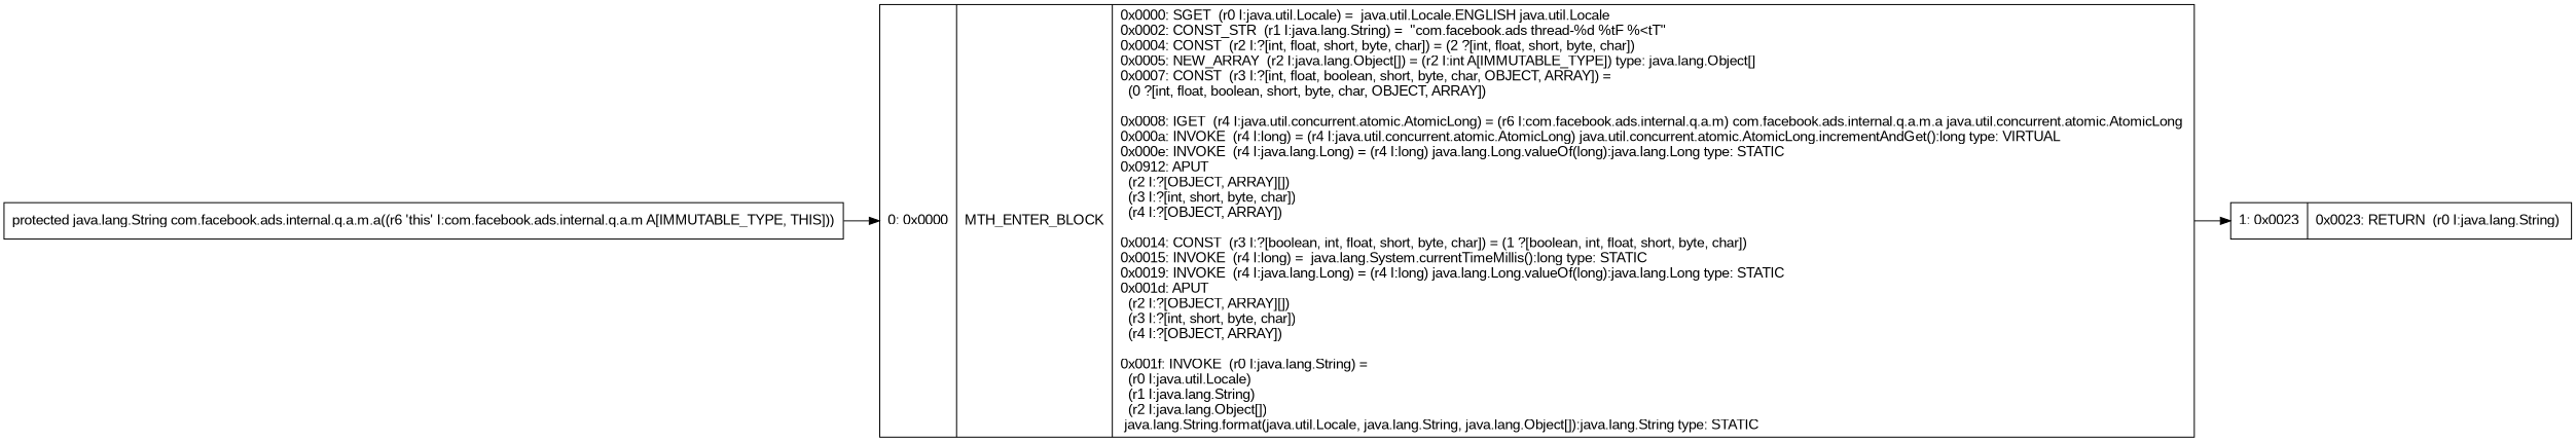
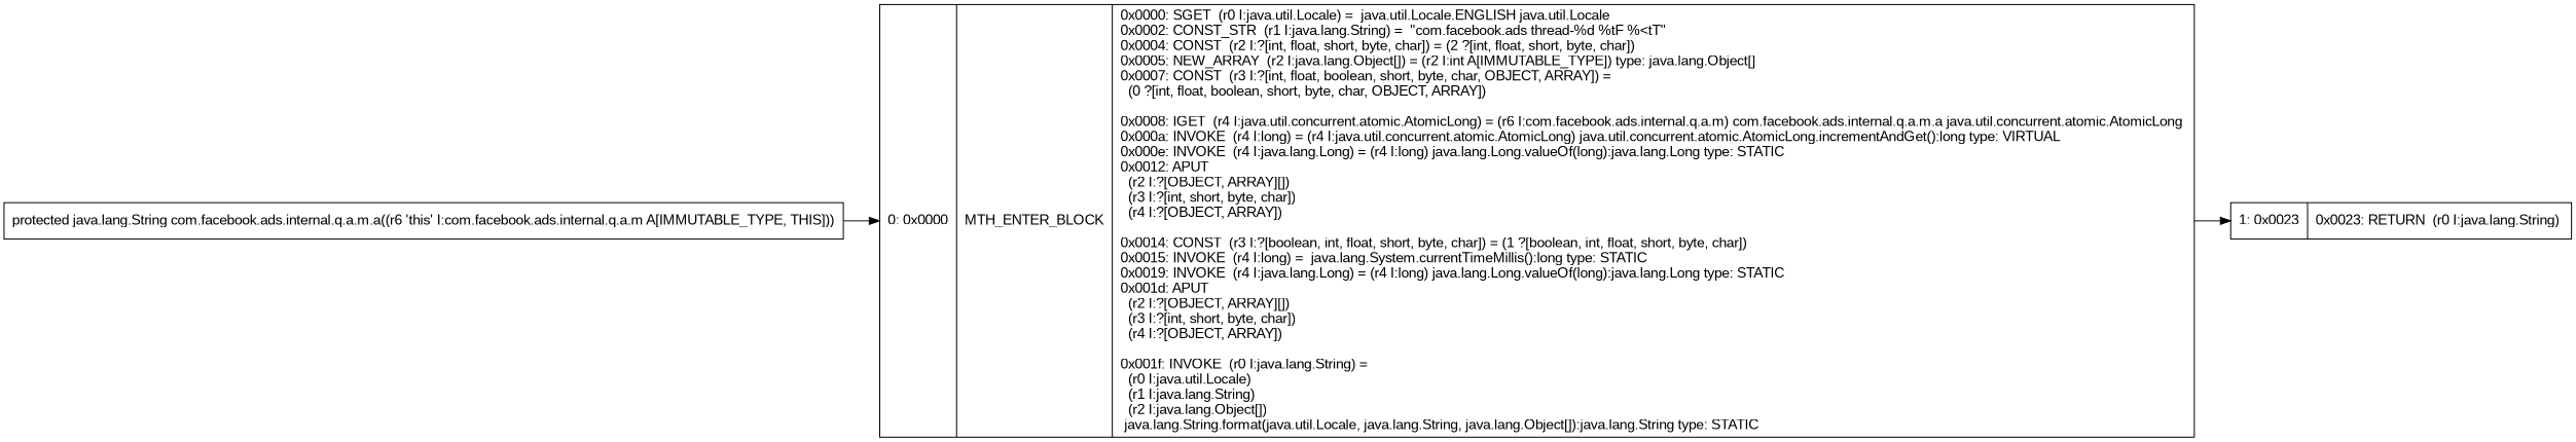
  digraph {
    rankdir=LR
    fontname="Liberation Sans"
    node [shape=record fontname="Liberation Sans"]
    edge [fontname="Liberation Sans"]
-   n1 [label="{0\:\ 0x0000|MTH_ENTER_BLOCK\l|0x0000: SGET  (r0 I:java.util.Locale) =  java.util.Locale.ENGLISH java.util.Locale \l0x0002: CONST_STR  (r1 I:java.lang.String) =  \"com.facebook.ads thread\-%d %tF %\<tT\" \l0x0004: CONST  (r2 I:?[int, float, short, byte, char]) = (2 ?[int, float, short, byte, char]) \l0x0005: NEW_ARRAY  (r2 I:java.lang.Object[]) = (r2 I:int A[IMMUTABLE_TYPE]) type: java.lang.Object[] \l0x0007: CONST  (r3 I:?[int, float, boolean, short, byte, char, OBJECT, ARRAY]) = \l  (0 ?[int, float, boolean, short, byte, char, OBJECT, ARRAY])\l \l0x0008: IGET  (r4 I:java.util.concurrent.atomic.AtomicLong) = (r6 I:com.facebook.ads.internal.q.a.m) com.facebook.ads.internal.q.a.m.a java.util.concurrent.atomic.AtomicLong \l0x000a: INVOKE  (r4 I:long) = (r4 I:java.util.concurrent.atomic.AtomicLong) java.util.concurrent.atomic.AtomicLong.incrementAndGet():long type: VIRTUAL \l0x000e: INVOKE  (r4 I:java.lang.Long) = (r4 I:long) java.lang.Long.valueOf(long):java.lang.Long type: STATIC \l0x0912: APUT  \l  (r2 I:?[OBJECT, ARRAY][])\l  (r3 I:?[int, short, byte, char])\l  (r4 I:?[OBJECT, ARRAY])\l \l0x0014: CONST  (r3 I:?[boolean, int, float, short, byte, char]) = (1 ?[boolean, int, float, short, byte, char]) \l0x0015: INVOKE  (r4 I:long) =  java.lang.System.currentTimeMillis():long type: STATIC \l0x0019: INVOKE  (r4 I:java.lang.Long) = (r4 I:long) java.lang.Long.valueOf(long):java.lang.Long type: STATIC \l0x001d: APUT  \l  (r2 I:?[OBJECT, ARRAY][])\l  (r3 I:?[int, short, byte, char])\l  (r4 I:?[OBJECT, ARRAY])\l \l0x001f: INVOKE  (r0 I:java.lang.String) = \l  (r0 I:java.util.Locale)\l  (r1 I:java.lang.String)\l  (r2 I:java.lang.Object[])\l java.lang.String.format(java.util.Locale, java.lang.String, java.lang.Object[]):java.lang.String type: STATIC \l}"]
+   n1 [label="{0\:\ 0x0000|MTH_ENTER_BLOCK\l|0x0000: SGET  (r0 I:java.util.Locale) =  java.util.Locale.ENGLISH java.util.Locale \l0x0002: CONST_STR  (r1 I:java.lang.String) =  \"com.facebook.ads thread\-%d %tF %\<tT\" \l0x0004: CONST  (r2 I:?[int, float, short, byte, char]) = (2 ?[int, float, short, byte, char]) \l0x0005: NEW_ARRAY  (r2 I:java.lang.Object[]) = (r2 I:int A[IMMUTABLE_TYPE]) type: java.lang.Object[] \l0x0007: CONST  (r3 I:?[int, float, boolean, short, byte, char, OBJECT, ARRAY]) = \l  (0 ?[int, float, boolean, short, byte, char, OBJECT, ARRAY])\l \l0x0008: IGET  (r4 I:java.util.concurrent.atomic.AtomicLong) = (r6 I:com.facebook.ads.internal.q.a.m) com.facebook.ads.internal.q.a.m.a java.util.concurrent.atomic.AtomicLong \l0x000a: INVOKE  (r4 I:long) = (r4 I:java.util.concurrent.atomic.AtomicLong) java.util.concurrent.atomic.AtomicLong.incrementAndGet():long type: VIRTUAL \l0x000e: INVOKE  (r4 I:java.lang.Long) = (r4 I:long) java.lang.Long.valueOf(long):java.lang.Long type: STATIC \l0x0012: APUT  \l  (r2 I:?[OBJECT, ARRAY][])\l  (r3 I:?[int, short, byte, char])\l  (r4 I:?[OBJECT, ARRAY])\l \l0x0014: CONST  (r3 I:?[boolean, int, float, short, byte, char]) = (1 ?[boolean, int, float, short, byte, char]) \l0x0015: INVOKE  (r4 I:long) =  java.lang.System.currentTimeMillis():long type: STATIC \l0x0019: INVOKE  (r4 I:java.lang.Long) = (r4 I:long) java.lang.Long.valueOf(long):java.lang.Long type: STATIC \l0x001d: APUT  \l  (r2 I:?[OBJECT, ARRAY][])\l  (r3 I:?[int, short, byte, char])\l  (r4 I:?[OBJECT, ARRAY])\l \l0x001f: INVOKE  (r0 I:java.lang.String) = \l  (r0 I:java.util.Locale)\l  (r1 I:java.lang.String)\l  (r2 I:java.lang.Object[])\l java.lang.String.format(java.util.Locale, java.lang.String, java.lang.Object[]):java.lang.String type: STATIC \l}"]
    n2 [label="{1\:\ 0x0023|0x0023: RETURN  (r0 I:java.lang.String) \l}"]
    n3 [label="{protected java.lang.String com.facebook.ads.internal.q.a.m.a((r6 'this' I:com.facebook.ads.internal.q.a.m A[IMMUTABLE_TYPE, THIS])) }"]
    n1 -> n2
    n3 -> n1
  }
